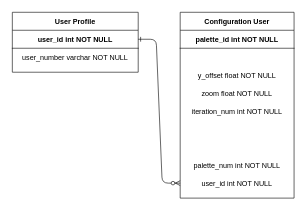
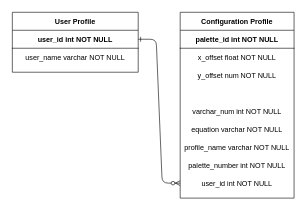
  <mxCell id="0" />
  <mxCell id="1" parent="0" />
  <mxCell id="2" value="" style="edgeStyle=entityRelationEdgeStyle;endArrow=ERzeroToMany;startArrow=ERone;endFill=1;startFill=0;entryX=0;entryY=0.5;entryDx=0;entryDy=0;" parent="1" source="23" target="20" edge="1"><mxGeometry width="100" height="100" relative="1" as="geometry"><mxPoint x="190" y="620" as="sourcePoint" /><mxPoint x="290" y="520" as="targetPoint" /></mxGeometry></mxCell>
- <mxCell id="3" value="Configuration User" style="shape=table;startSize=30;container=1;collapsible=1;childLayout=tableLayout;fixedRows=1;rowLines=0;fontStyle=1;align=center;resizeLast=1;columnLines=0;" parent="1" vertex="1"><mxGeometry x="300" y="20" width="190" height="310" as="geometry" /></mxCell>
+ <mxCell id="3" value="Configuration Profile" style="shape=table;startSize=30;container=1;collapsible=1;childLayout=tableLayout;fixedRows=1;rowLines=0;fontStyle=1;align=center;resizeLast=1;columnLines=0;" parent="1" vertex="1"><mxGeometry x="300" y="20" width="190" height="310" as="geometry" /></mxCell>
  <mxCell id="4" value="" style="shape=partialRectangle;collapsible=0;dropTarget=0;pointerEvents=0;fillColor=none;points=[[0,0.5],[1,0.5]];portConstraint=eastwest;top=0;left=0;right=0;bottom=1;" parent="3" vertex="1"><mxGeometry y="30" width="190" height="30" as="geometry" /></mxCell>
  <mxCell id="5" value="palette_id int NOT NULL" style="shape=partialRectangle;overflow=hidden;connectable=0;fillColor=none;top=0;left=0;bottom=0;right=0;fontStyle=1;" parent="4" vertex="1"><mxGeometry width="190" height="30" as="geometry" /></mxCell>
  <mxCell id="6" value="" style="shape=partialRectangle;collapsible=0;dropTarget=0;pointerEvents=0;fillColor=none;points=[[0,0.5],[1,0.5]];portConstraint=eastwest;top=0;left=0;right=0;bottom=0;" parent="3" vertex="1"><mxGeometry y="60" width="190" height="30" as="geometry" /></mxCell>
+ <mxCell id="7" value="x_offset float NOT NULL" style="shape=partialRectangle;overflow=hidden;connectable=0;fillColor=none;top=0;left=0;bottom=0;right=0;" parent="6" vertex="1"><mxGeometry width="190" height="30" as="geometry" /></mxCell>
  <mxCell id="8" value="" style="shape=partialRectangle;collapsible=0;dropTarget=0;pointerEvents=0;fillColor=none;points=[[0,0.5],[1,0.5]];portConstraint=eastwest;top=0;left=0;right=0;bottom=0;" parent="3" vertex="1"><mxGeometry y="90" width="190" height="30" as="geometry" /></mxCell>
- <mxCell id="9" value="y_offset float NOT NULL" style="shape=partialRectangle;overflow=hidden;connectable=0;fillColor=none;top=0;left=0;bottom=0;right=0;" parent="8" vertex="1"><mxGeometry width="190" height="30" as="geometry" /></mxCell>
+ <mxCell id="9" value="y_offset num NOT NULL" style="shape=partialRectangle;overflow=hidden;connectable=0;fillColor=none;top=0;left=0;bottom=0;right=0;" parent="8" vertex="1"><mxGeometry width="190" height="30" as="geometry" /></mxCell>
  <mxCell id="10" value="" style="shape=partialRectangle;collapsible=0;dropTarget=0;pointerEvents=0;fillColor=none;points=[[0,0.5],[1,0.5]];portConstraint=eastwest;top=0;left=0;right=0;bottom=0;" vertex="1" parent="3"><mxGeometry y="120" width="190" height="30" as="geometry" /></mxCell>
- <mxCell id="11" value="zoom float NOT NULL" style="shape=partialRectangle;overflow=hidden;connectable=0;fillColor=none;top=0;left=0;bottom=0;right=0;" vertex="1" parent="10"><mxGeometry width="190" height="30" as="geometry" /></mxCell>
  <mxCell id="12" value="" style="shape=partialRectangle;collapsible=0;dropTarget=0;pointerEvents=0;fillColor=none;points=[[0,0.5],[1,0.5]];portConstraint=eastwest;top=0;left=0;right=0;bottom=0;" vertex="1" parent="3"><mxGeometry y="150" width="190" height="30" as="geometry" /></mxCell>
- <mxCell id="13" value="iteration_num int NOT NULL" style="shape=partialRectangle;overflow=hidden;connectable=0;fillColor=none;top=0;left=0;bottom=0;right=0;" vertex="1" parent="12"><mxGeometry width="190" height="30" as="geometry" /></mxCell>
+ <mxCell id="13" value="varchar_num int NOT NULL" style="shape=partialRectangle;overflow=hidden;connectable=0;fillColor=none;top=0;left=0;bottom=0;right=0;" vertex="1" parent="12"><mxGeometry width="190" height="30" as="geometry" /></mxCell>
  <mxCell id="14" value="" style="shape=partialRectangle;collapsible=0;dropTarget=0;pointerEvents=0;fillColor=none;points=[[0,0.5],[1,0.5]];portConstraint=eastwest;top=0;left=0;right=0;bottom=0;" vertex="1" parent="3"><mxGeometry y="180" width="190" height="30" as="geometry" /></mxCell>
+ <mxCell id="15" value="equation varchar NOT NULL" style="shape=partialRectangle;overflow=hidden;connectable=0;fillColor=none;top=0;left=0;bottom=0;right=0;" vertex="1" parent="14"><mxGeometry width="190" height="30" as="geometry" /></mxCell>
  <mxCell id="16" value="" style="shape=partialRectangle;collapsible=0;dropTarget=0;pointerEvents=0;fillColor=none;points=[[0,0.5],[1,0.5]];portConstraint=eastwest;top=0;left=0;right=0;bottom=0;" vertex="1" parent="3"><mxGeometry y="210" width="190" height="30" as="geometry" /></mxCell>
+ <mxCell id="17" value="profile_name varchar NOT NULL" style="shape=partialRectangle;overflow=hidden;connectable=0;fillColor=none;top=0;left=0;bottom=0;right=0;" vertex="1" parent="16"><mxGeometry width="190" height="30" as="geometry" /></mxCell>
  <mxCell id="18" value="" style="shape=partialRectangle;collapsible=0;dropTarget=0;pointerEvents=0;fillColor=none;points=[[0,0.5],[1,0.5]];portConstraint=eastwest;top=0;left=0;right=0;bottom=0;" vertex="1" parent="3"><mxGeometry y="240" width="190" height="30" as="geometry" /></mxCell>
- <mxCell id="19" value="palette_num int NOT NULL" style="shape=partialRectangle;overflow=hidden;connectable=0;fillColor=none;top=0;left=0;bottom=0;right=0;" vertex="1" parent="18"><mxGeometry width="190" height="30" as="geometry" /></mxCell>
+ <mxCell id="19" value="palette_number int NOT NULL" style="shape=partialRectangle;overflow=hidden;connectable=0;fillColor=none;top=0;left=0;bottom=0;right=0;" vertex="1" parent="18"><mxGeometry width="190" height="30" as="geometry" /></mxCell>
  <mxCell id="20" value="" style="shape=partialRectangle;collapsible=0;dropTarget=0;pointerEvents=0;fillColor=none;points=[[0,0.5],[1,0.5]];portConstraint=eastwest;top=0;left=0;right=0;bottom=0;" vertex="1" parent="3"><mxGeometry y="270" width="190" height="30" as="geometry" /></mxCell>
  <mxCell id="21" value="user_id int NOT NULL" style="shape=partialRectangle;overflow=hidden;connectable=0;fillColor=none;top=0;left=0;bottom=0;right=0;" vertex="1" parent="20"><mxGeometry width="190" height="30" as="geometry" /></mxCell>
  <mxCell id="22" value="User Profile" style="shape=table;startSize=30;container=1;collapsible=1;childLayout=tableLayout;fixedRows=1;rowLines=0;fontStyle=1;align=center;resizeLast=1;" parent="1" vertex="1"><mxGeometry x="20" y="20" width="210" height="100" as="geometry" /></mxCell>
  <mxCell id="23" value="" style="shape=partialRectangle;collapsible=0;dropTarget=0;pointerEvents=0;fillColor=none;points=[[0,0.5],[1,0.5]];portConstraint=eastwest;top=0;left=0;right=0;bottom=1;" parent="22" vertex="1"><mxGeometry y="30" width="210" height="30" as="geometry" /></mxCell>
  <mxCell id="24" value="user_id int NOT NULL" style="shape=partialRectangle;overflow=hidden;connectable=0;fillColor=none;top=0;left=0;bottom=0;right=0;fontStyle=1;" parent="23" vertex="1"><mxGeometry width="210" height="30" as="geometry" /></mxCell>
  <mxCell id="25" value="" style="shape=partialRectangle;collapsible=0;dropTarget=0;pointerEvents=0;fillColor=none;points=[[0,0.5],[1,0.5]];portConstraint=eastwest;top=0;left=0;right=0;bottom=0;" parent="22" vertex="1"><mxGeometry y="60" width="210" height="30" as="geometry" /></mxCell>
- <mxCell id="26" value="user_number varchar NOT NULL" style="shape=partialRectangle;overflow=hidden;connectable=0;fillColor=none;top=0;left=0;bottom=0;right=0;" parent="25" vertex="1"><mxGeometry width="210" height="30" as="geometry" /></mxCell>
+ <mxCell id="26" value="user_name varchar NOT NULL" style="shape=partialRectangle;overflow=hidden;connectable=0;fillColor=none;top=0;left=0;bottom=0;right=0;" parent="25" vertex="1"><mxGeometry width="210" height="30" as="geometry" /></mxCell>
